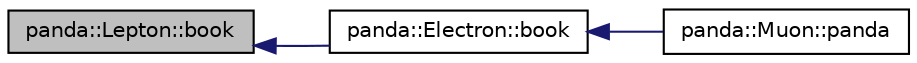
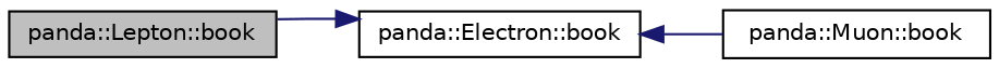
  digraph {
    rankdir=LR
    node [color=black fillcolor=white fontname=Helvetica fontsize=10 shape=record style=filled]
    edge [color=midnightblue dir=back fontname=Helvetica fontsize=10 labelfontname=Helvetica labelfontsize=10 style=solid]
    n1 [fillcolor=grey75 fontcolor=black height=0.2 label="panda::Lepton::book" width=0.4]
    n2 [height=0.2 label="panda::Electron::book" width=0.4]
-   n3 [height=0.2 label="panda::Muon::panda" width=0.4]
-   n1 -> n2
+   n3 [height=0.2 label="panda::Muon::book" width=0.4]
+   n2 -> n1
    n2 -> n3
  }
